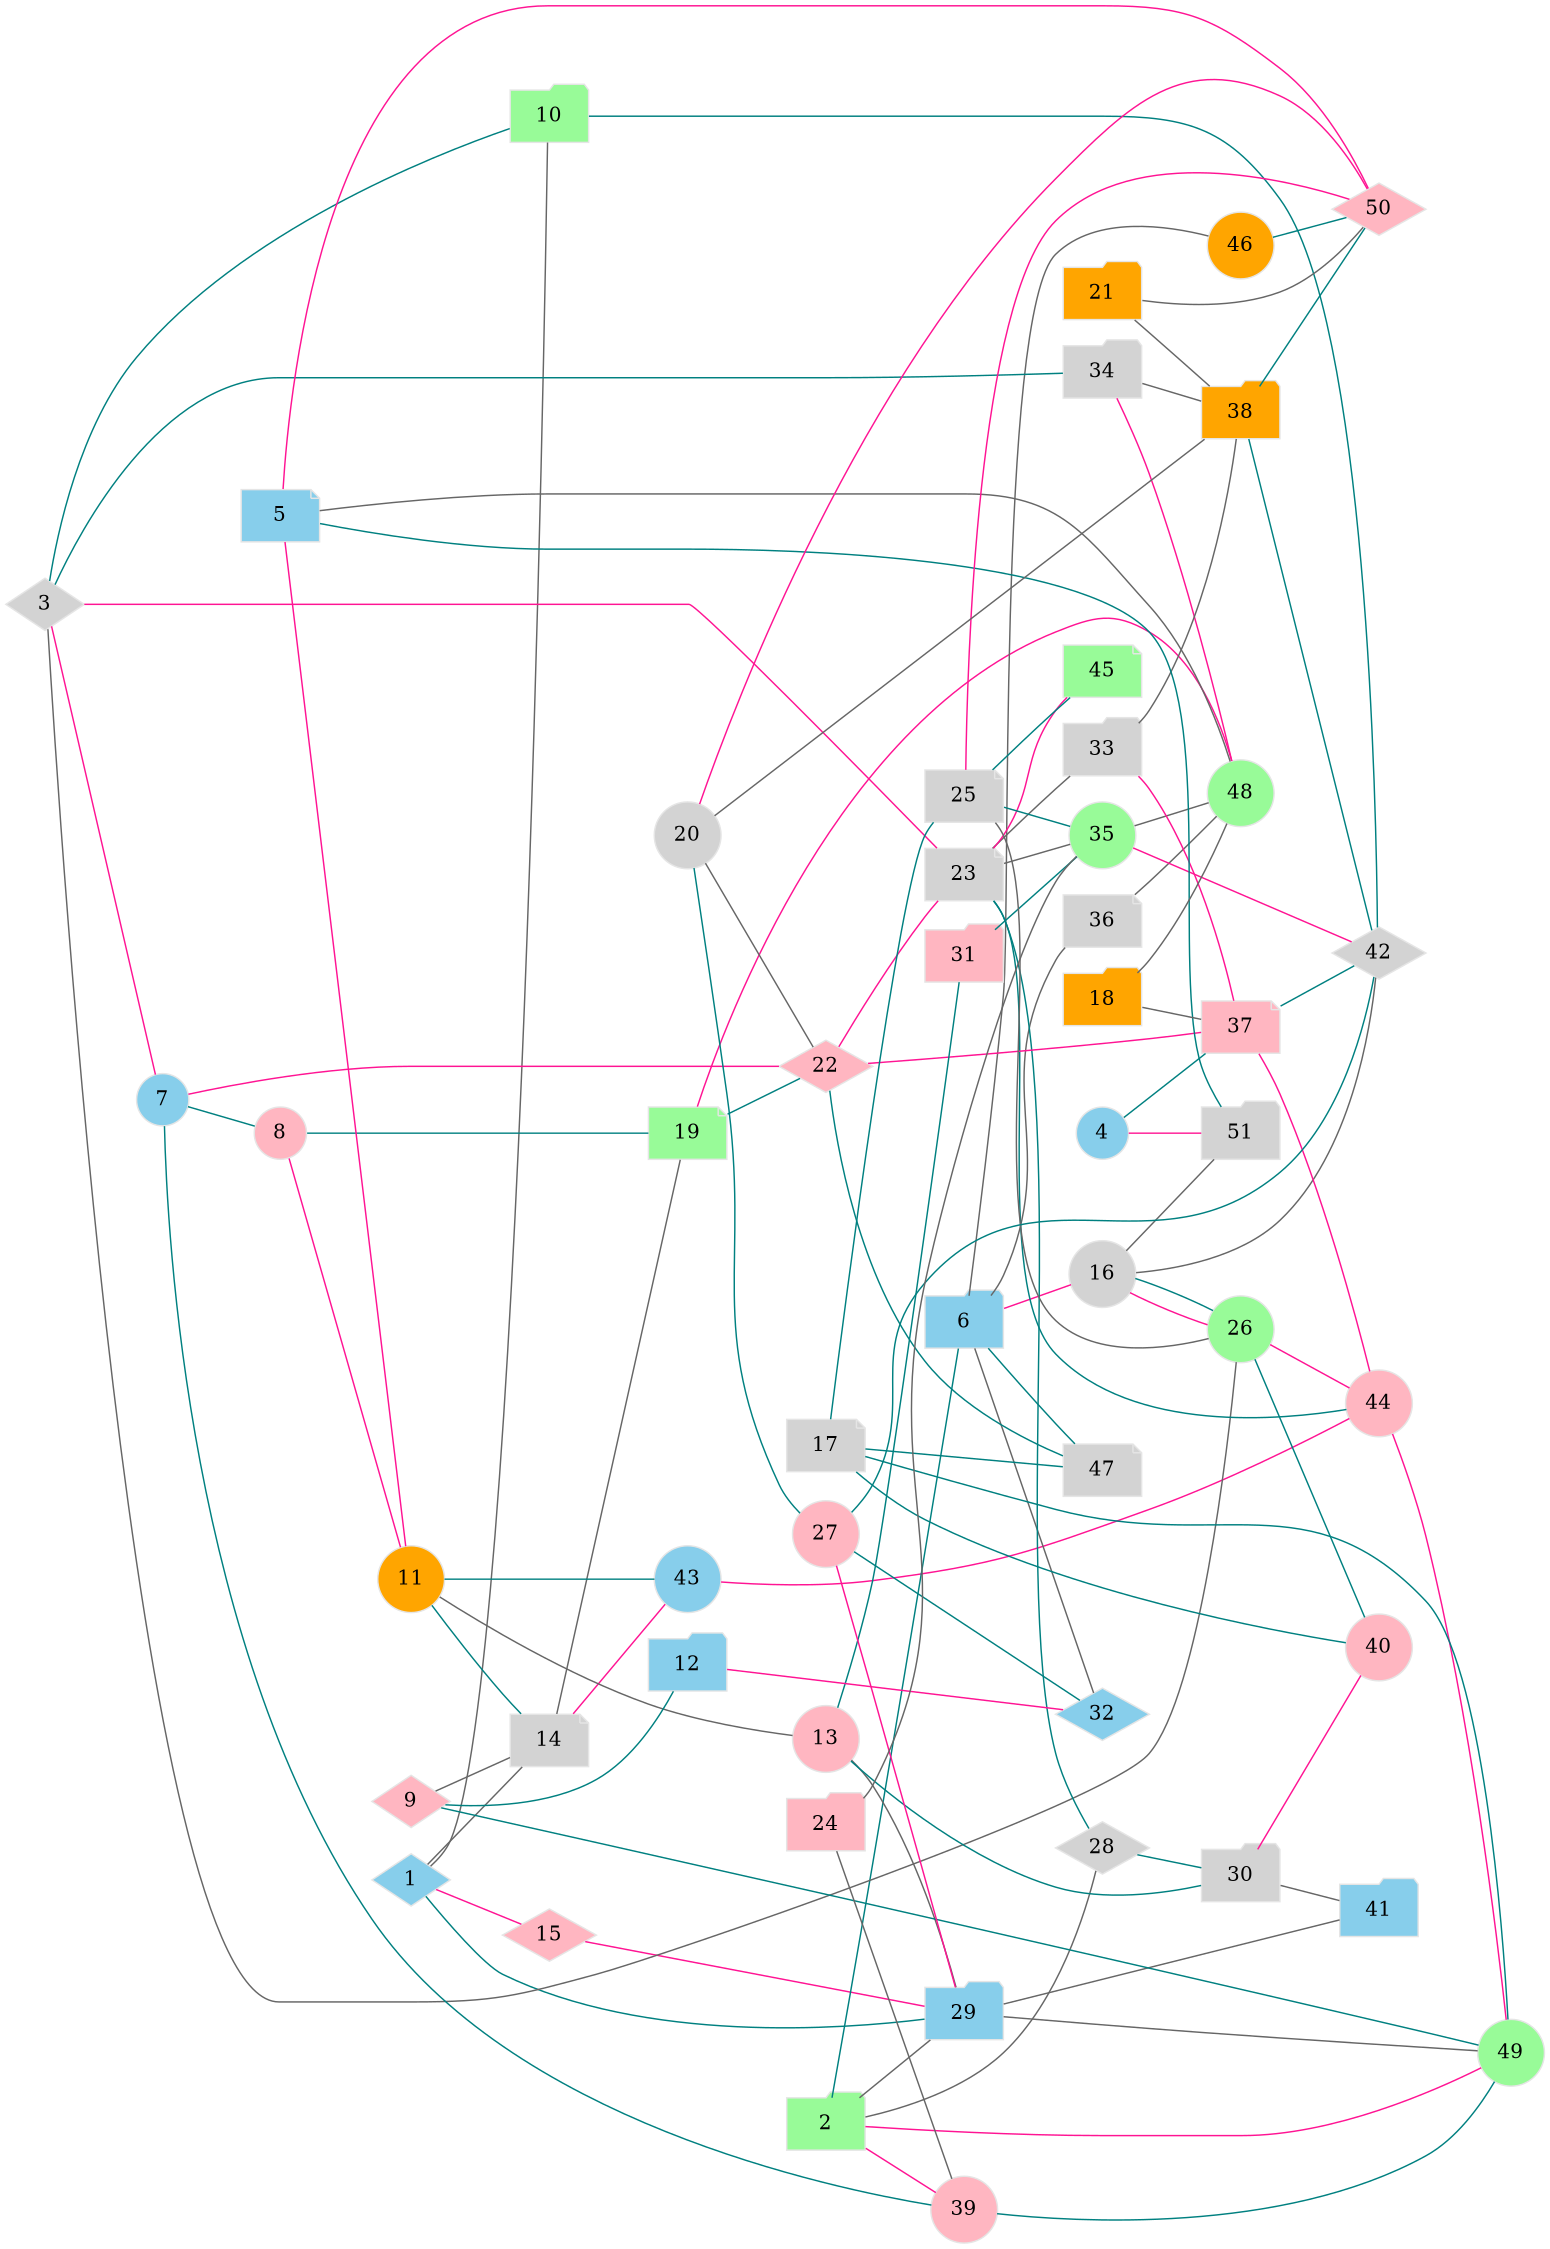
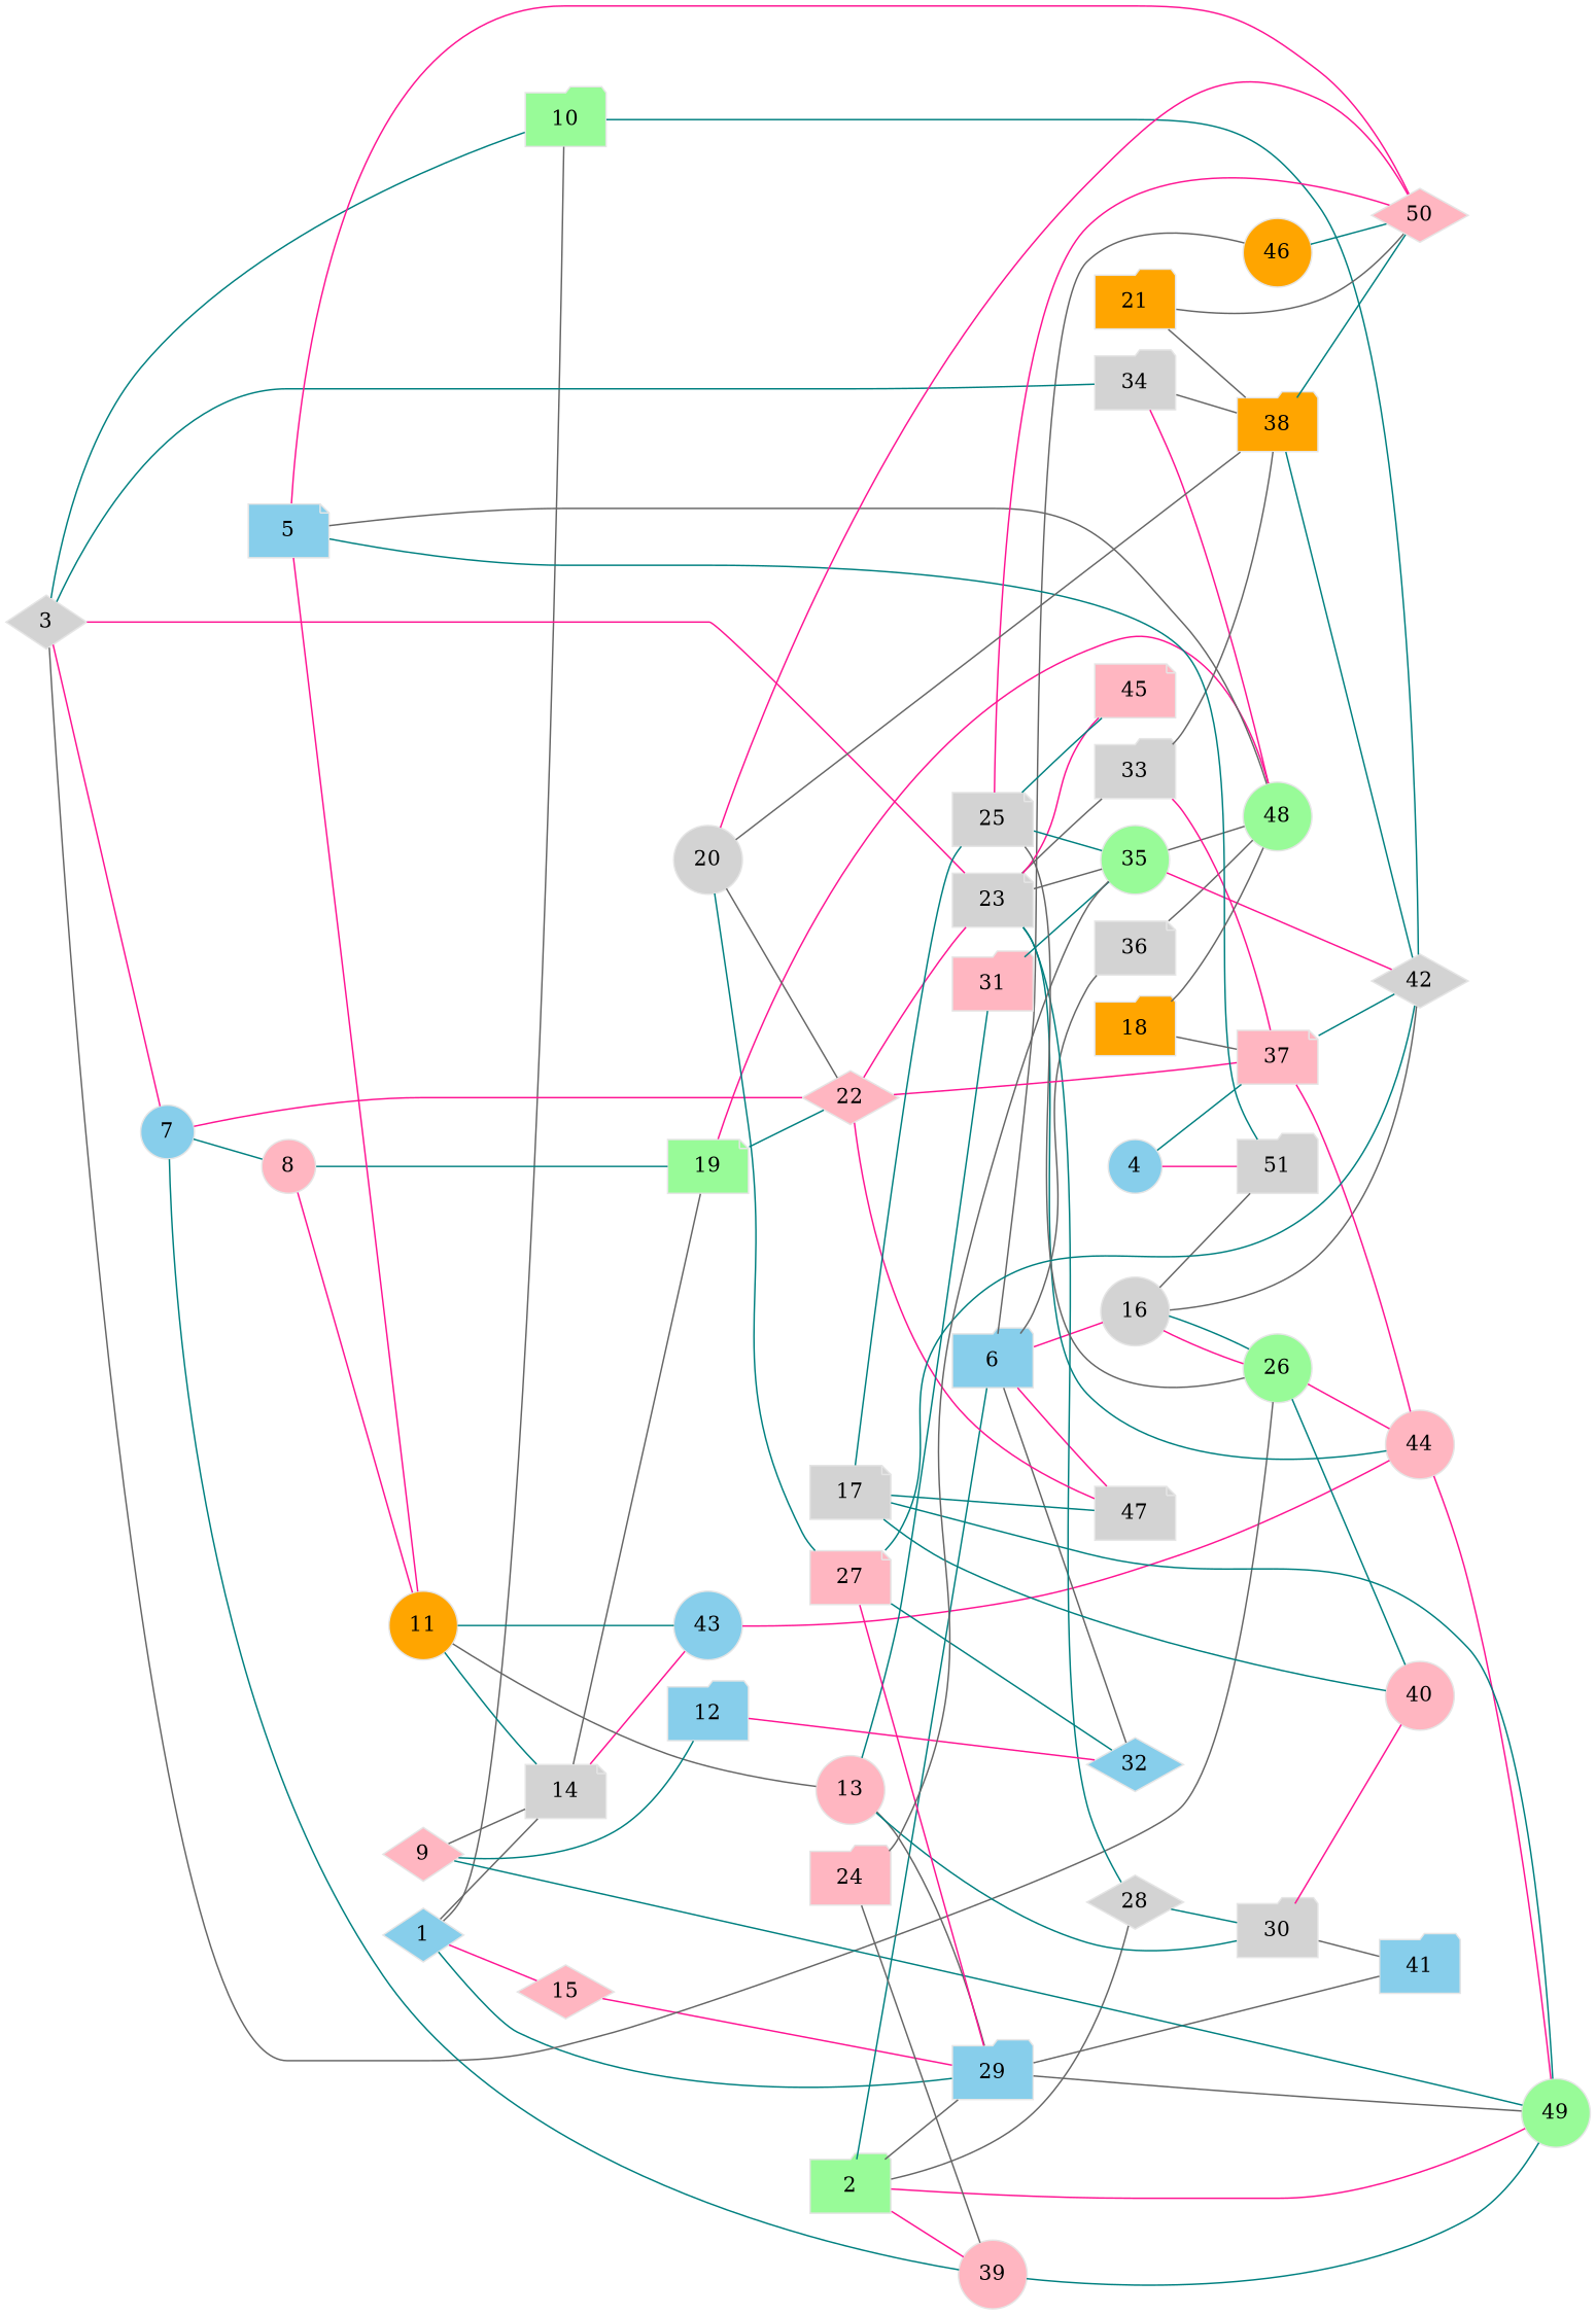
  graph {
    rankdir=LR
    node [color=gray90 fillcolor=lightgrey shape=circle style=filled]
    edge [color=teal]
    1 [fillcolor=skyblue shape=diamond]
    10 [fillcolor=palegreen shape=folder]
    14 [shape=note]
    15 [fillcolor=lightpink shape=diamond]
    29 [fillcolor=skyblue shape=folder]
    42 [shape=diamond]
    19 [fillcolor=palegreen shape=note]
    43 [fillcolor=skyblue]
    49 [fillcolor=palegreen]
    41 [fillcolor=skyblue shape=folder]
    2 [fillcolor=palegreen shape=folder]
    6 [fillcolor=skyblue shape=folder]
    28 [shape=diamond]
    39 [fillcolor=lightpink]
    16
    32 [fillcolor=skyblue shape=diamond]
    36 [shape=note]
    46 [fillcolor=orange]
    47 [shape=note]
    30 [shape=folder]
    3 [shape=diamond]
    7 [fillcolor=skyblue]
    23 [shape=note]
    26 [fillcolor=palegreen]
    34 [shape=folder]
    8 [fillcolor=lightpink]
    22 [fillcolor=lightpink shape=diamond]
    35 [fillcolor=palegreen]
    33 [shape=folder]
    44 [fillcolor=lightpink]
-   45 [fillcolor=palegreen shape=note]
+   45 [fillcolor=lightpink shape=note]
    40 [fillcolor=lightpink]
    48 [fillcolor=palegreen]
    38 [fillcolor=orange shape=folder]
    4 [fillcolor=skyblue]
    37 [fillcolor=lightpink shape=note]
    51 [shape=folder]
    5 [fillcolor=skyblue shape=note]
    11 [fillcolor=orange]
    50 [fillcolor=lightpink shape=diamond]
    13 [fillcolor=lightpink]
    9 [fillcolor=lightpink shape=diamond]
    12 [fillcolor=skyblue shape=folder]
    31 [fillcolor=lightpink shape=folder]
    17 [shape=note]
    25 [shape=note]
    18 [fillcolor=orange shape=folder]
    20
-   27 [fillcolor=lightpink]
+   27 [fillcolor=lightpink shape=note]
    21 [fillcolor=orange shape=folder]
    24 [fillcolor=lightpink shape=folder]
    1 -- 10 [color=gray40]
    1 -- 14 [color=gray40]
    1 -- 15 [color=deeppink]
    1 -- 29
    10 -- 42
    14 -- 19 [color=gray40]
    14 -- 43 [color=deeppink]
    15 -- 29 [color=deeppink]
    29 -- 49 [color=gray40]
    29 -- 41 [color=gray40]
    19 -- 22
    19 -- 48 [color=deeppink]
    43 -- 44 [color=deeppink]
    2 -- 29 [color=gray40]
    2 -- 49 [color=deeppink]
    2 -- 6
    2 -- 28 [color=gray40]
    2 -- 39 [color=deeppink]
    6 -- 16 [color=deeppink]
    6 -- 32 [color=gray40]
    6 -- 36 [color=gray40]
    6 -- 46 [color=gray40]
-   6 -- 47
+   6 -- 47 [color=deeppink]
    28 -- 30
    39 -- 49
    16 -- 42 [color=gray40]
    16 -- 26 [color=deeppink]
    16 -- 26
    16 -- 51 [color=gray40]
    36 -- 48 [color=gray40]
    46 -- 50
    30 -- 41 [color=gray40]
    30 -- 40 [color=deeppink]
    3 -- 10
    3 -- 7 [color=deeppink]
    3 -- 23 [color=deeppink]
    3 -- 26 [color=gray40]
    3 -- 34
    7 -- 39
    7 -- 8
    7 -- 22 [color=deeppink]
    23 -- 28
    23 -- 35 [color=gray40]
    23 -- 33 [color=gray40]
    23 -- 44
    23 -- 45 [color=deeppink]
    26 -- 44 [color=deeppink]
    26 -- 40
    34 -- 48 [color=deeppink]
    34 -- 38 [color=gray40]
    8 -- 19
    8 -- 11 [color=deeppink]
-   22 -- 47
+   22 -- 47 [color=deeppink]
    22 -- 23 [color=deeppink]
    22 -- 37 [color=deeppink]
    35 -- 42 [color=deeppink]
    35 -- 48 [color=gray40]
    33 -- 38 [color=gray40]
    33 -- 37 [color=deeppink]
    44 -- 49 [color=deeppink]
    38 -- 42
    38 -- 50
    4 -- 37
    4 -- 51 [color=deeppink]
    37 -- 42
    37 -- 44 [color=deeppink]
    5 -- 48 [color=gray40]
    5 -- 51
    5 -- 11 [color=deeppink]
    5 -- 50 [color=deeppink]
    11 -- 14
    11 -- 43
    11 -- 13 [color=gray40]
    13 -- 29 [color=gray40]
    13 -- 30
    13 -- 31
    9 -- 14 [color=gray40]
    9 -- 49
    9 -- 12
    12 -- 32 [color=deeppink]
    31 -- 35
    17 -- 49
    17 -- 47
    17 -- 40
    17 -- 25
    25 -- 26 [color=gray40]
    25 -- 35
    25 -- 45
    25 -- 50 [color=deeppink]
    18 -- 48 [color=gray40]
    18 -- 37 [color=gray40]
    20 -- 22 [color=gray40]
    20 -- 38 [color=gray40]
    20 -- 50 [color=deeppink]
    20 -- 27
    27 -- 29 [color=deeppink]
    27 -- 42
    27 -- 32
    21 -- 38 [color=gray40]
    21 -- 50 [color=gray40]
    24 -- 39 [color=gray40]
    24 -- 35 [color=gray40]
  }
